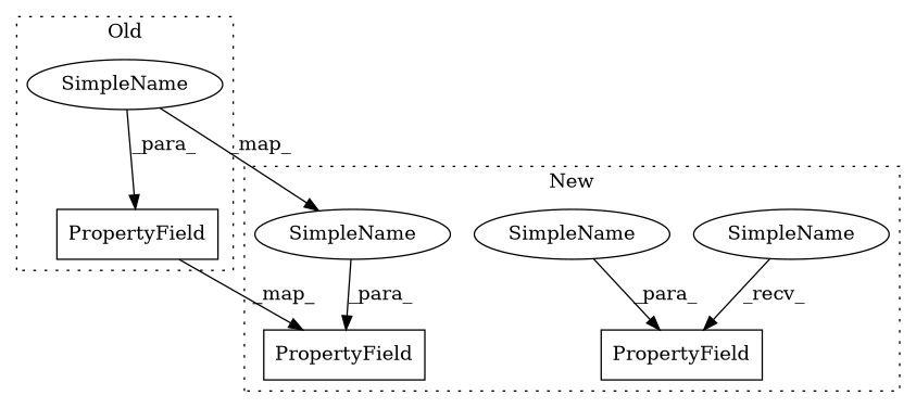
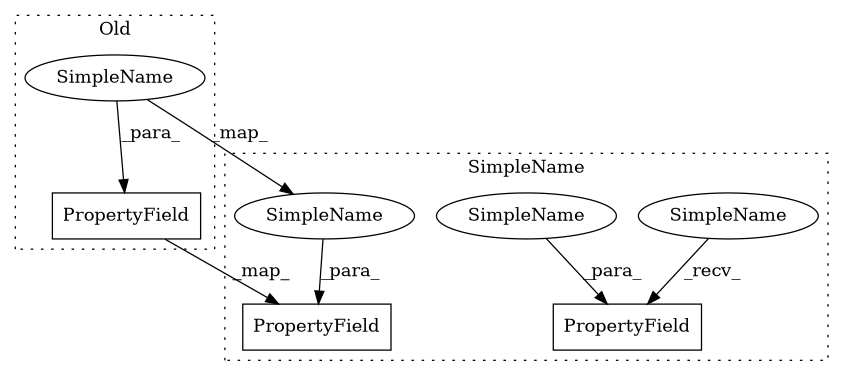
  digraph {
    node [a=42 l="14,1" shape=ellipse]
    n1 [a=32 label=PropertyField s="9439,9460" shape=box]
    n2 [l=7 label=SimpleName s=9453]
    n3 [a=32 label=PropertyField s="9796,9824" shape=box]
    n4 [a=32 label=PropertyField s="8482,8624" shape=box]
    n5 [l=14 label=SimpleName s=8496]
    n6 [l=14 label=SimpleName s=9810]
    n7 [l=15 label=SimpleName s=8466]
    subgraph cluster_1 {
      label=Old
      style=dotted
      n1
      n2
    }
    subgraph cluster_2 {
-     label=New
+     label=SimpleName
      style=dotted
      n3
      n4
      n5
      n6
      n7
    }
    n1 -> n3 [label=_map_]
    n2 -> n1 [label=_para_]
    n2 -> n6 [label=_map_]
    n5 -> n4 [label=_para_]
    n6 -> n3 [label=_para_]
    n7 -> n4 [label=_recv_]
  }
